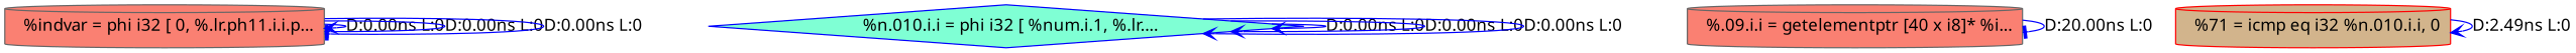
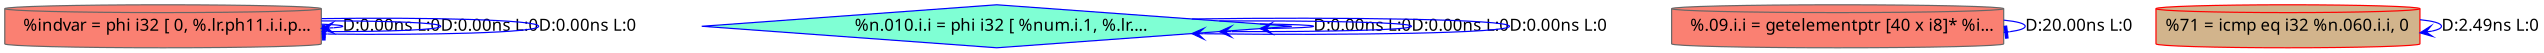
  digraph {
    fontname="Noto Sans"
    node [color=gray40 fillcolor=salmon fontname="Noto Sans" shape=cylinder style=filled]
    edge [arrowhead=vee color=blue fontname="Noto Sans"]
    n1 [label="  %indvar = phi i32 [ 0, %.lr.ph11.i.i.p..."]
    n2 [color=blue fillcolor=aquamarine label="  %n.010.i.i = phi i32 [ %num.i.1, %.lr...." shape=diamond]
    n3 [label="  %.09.i.i = getelementptr [40 x i8]* %i..."]
-   n4 [color=red fillcolor=tan label="  %71 = icmp eq i32 %n.010.i.i, 0"]
+   n4 [color=red fillcolor=tan label="%71 = icmp eq i32 %n.060.i.i, 0"]
    n1 -> n1 [label="D:0.00ns L:0"]
    n1 -> n1 [arrowhead=tee label="D:0.00ns L:0"]
    n1 -> n1 [arrowhead=tee label="D:0.00ns L:0"]
    n2 -> n2 [label="D:0.00ns L:0"]
    n2 -> n2 [label="D:0.00ns L:0"]
    n2 -> n2 [label="D:0.00ns L:0"]
    n3 -> n3 [arrowhead=tee label="D:20.00ns L:0"]
    n4 -> n4 [label="D:2.49ns L:0"]
  }
